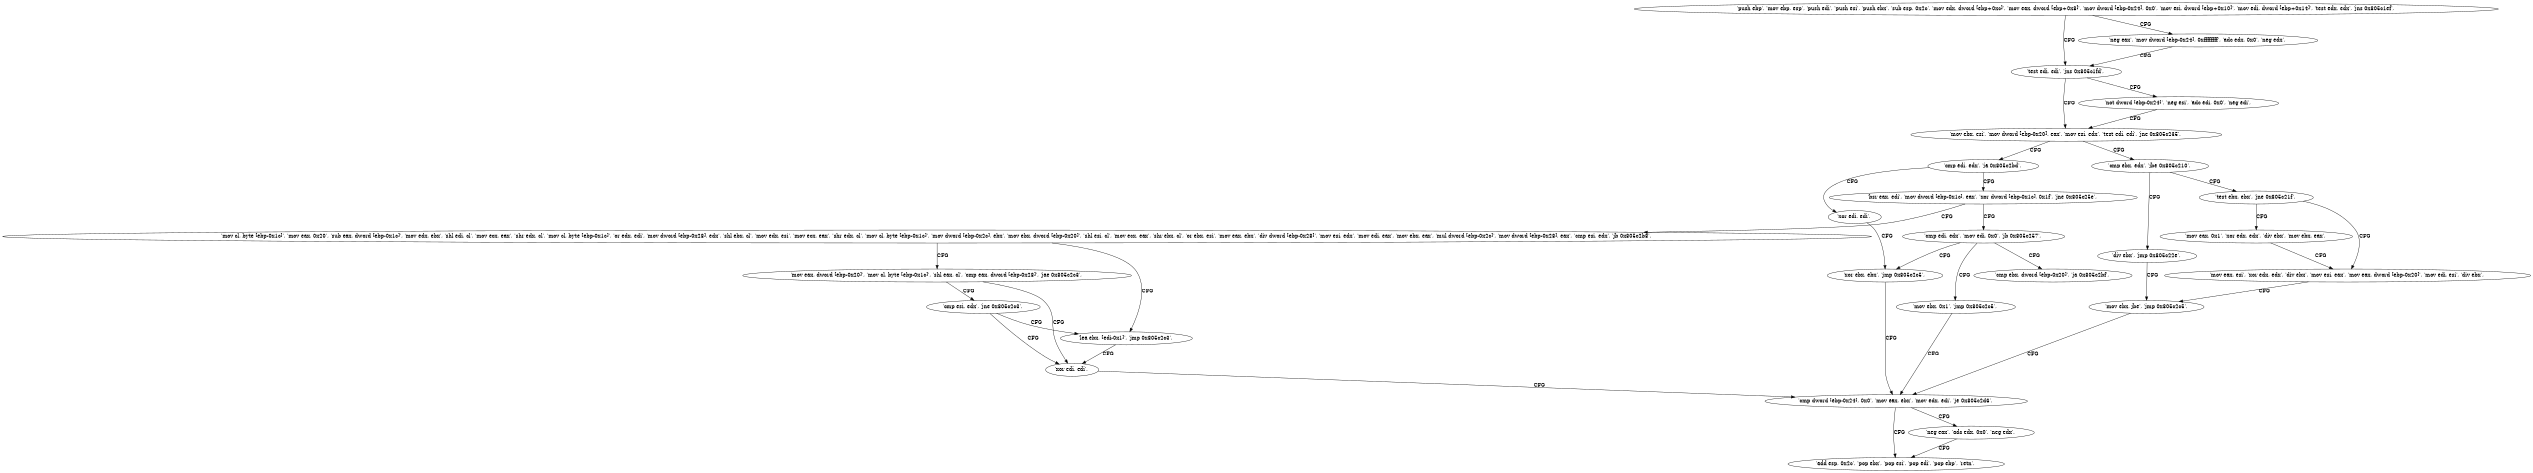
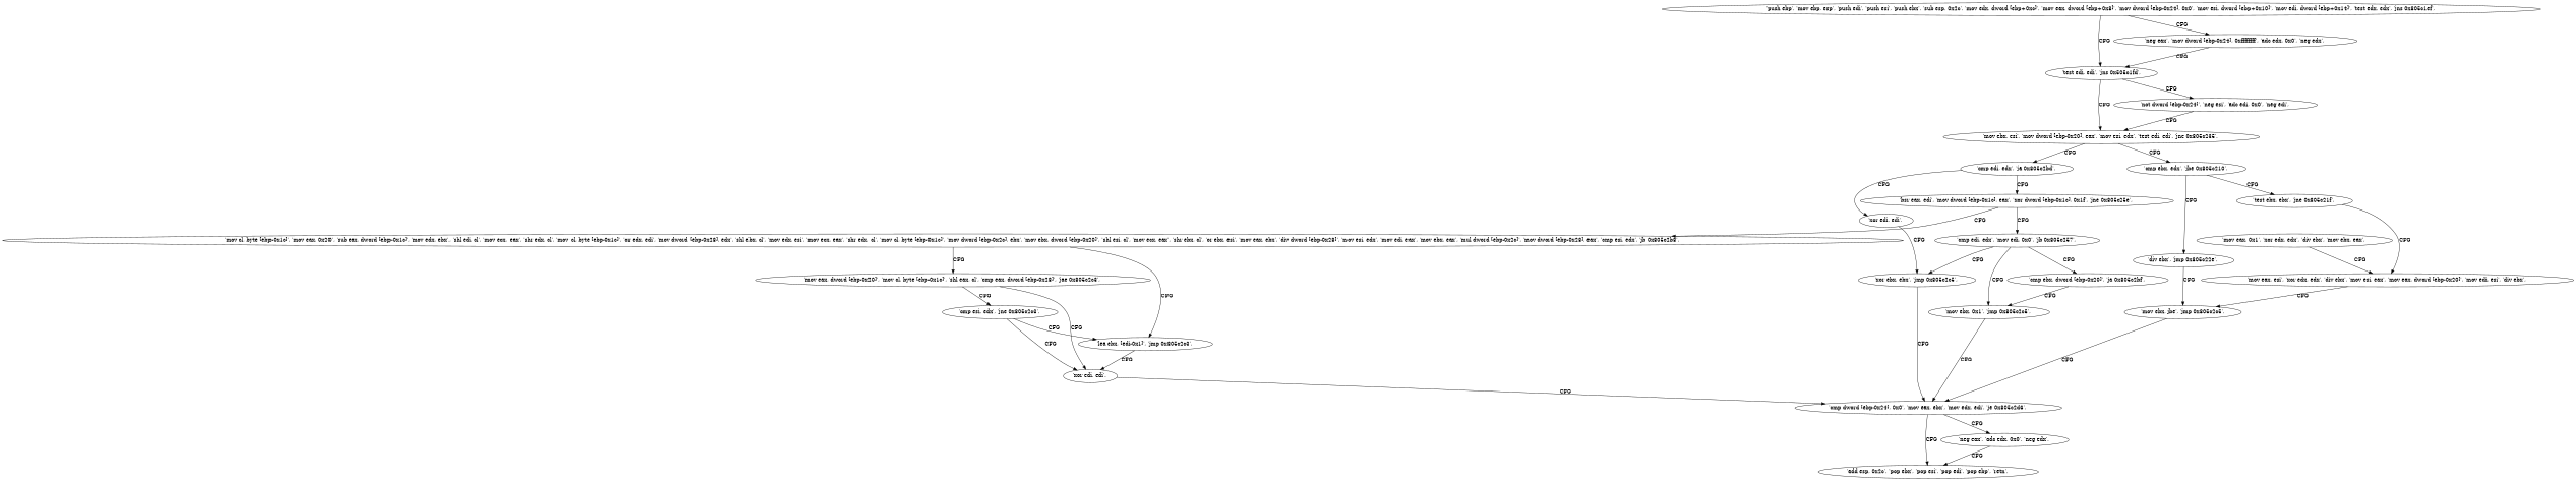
  digraph {
    n1 [label="'push ebp', 'mov ebp, esp', 'push edi', 'push esi', 'push ebx', 'sub esp, 0x2c', 'mov edx, dword [ebp+0xc]', 'mov eax, dword [ebp+0x8]', 'mov dword [ebp-0x24], 0x0', 'mov esi, dword [ebp+0x10]', 'mov edi, dword [ebp+0x14]', 'test edx, edx', 'jns 0x805c1ef', "]
-   n2 [label="'test edi, edi', 'jns 0x805c1fd', "]
+   n2 [label="'test edi, edi', 'jns 0x505c1fd',"]
    n3 [label="'neg eax', 'mov dword [ebp-0x24], 0xffffffff', 'adc edx, 0x0', 'neg edx', "]
    n4 [label="'mov ebx, esi', 'mov dword [ebp-0x20], eax', 'mov esi, edx', 'test edi, edi', 'jne 0x805c235', "]
    n5 [label="'not dword [ebp-0x24]', 'neg esi', 'adc edi, 0x0', 'neg edi', "]
    n6 [label="'cmp edi, edx', 'ja 0x805c2bd', "]
    n7 [label="'cmp ebx, edx', 'jbe 0x805c210', "]
    n8 [label="'xor edi, edi', "]
    n9 [label="'bsr eax, edi', 'mov dword [ebp-0x1c], eax', 'xor dword [ebp-0x1c], 0x1f', 'jne 0x805c25e', "]
    n10 [label="'test ebx, ebx', 'jne 0x805c21f', "]
    n11 [label="'div ebx', 'jmp 0x805c22e', "]
    n12 [label="'xor ebx, ebx', 'jmp 0x805c2c5', "]
    n13 [label="'mov cl, byte [ebp-0x1c]', 'mov eax, 0x20', 'sub eax, dword [ebp-0x1c]', 'mov edx, ebx', 'shl edi, cl', 'mov ecx, eax', 'shr edx, cl', 'mov cl, byte [ebp-0x1c]', 'or edx, edi', 'mov dword [ebp-0x28], edx', 'shl ebx, cl', 'mov edx, esi', 'mov ecx, eax', 'shr edx, cl', 'mov cl, byte [ebp-0x1c]', 'mov dword [ebp-0x2c], ebx', 'mov ebx, dword [ebp-0x20]', 'shl esi, cl', 'mov ecx, eax', 'shr ebx, cl', 'or ebx, esi', 'mov eax, ebx', 'div dword [ebp-0x28]', 'mov esi, edx', 'mov edi, eax', 'mov ebx, eax', 'mul dword [ebp-0x2c]', 'mov dword [ebp-0x28], eax', 'cmp esi, edx', 'jb 0x805c2b8', "]
    n14 [label="'cmp edi, edx', 'mov edi, 0x0', 'jb 0x805c257', "]
    n15 [label="'mov eax, esi', 'xor edx, edx', 'div ebx', 'mov esi, eax', 'mov eax, dword [ebp-0x20]', 'mov edi, esi', 'div ebx', "]
    n16 [label="'mov eax, 0x1', 'xor edx, edx', 'div ebx', 'mov ebx, eax', "]
    n17 [label="'mov ebx, jbe', 'jmp 0x805c2c5',"]
    n18 [label="'cmp dword [ebp-0x24], 0x0', 'mov eax, ebx', 'mov edx, edi', 'je 0x805c2d6', "]
    n19 [label="'lea ebx, [edi-0x1]', 'jmp 0x805c2c3', "]
    n20 [label="'mov eax, dword [ebp-0x20]', 'mov cl, byte [ebp-0x1c]', 'shl eax, cl', 'cmp eax, dword [ebp-0x28]', 'jae 0x805c2c3', "]
    n21 [label="'mov ebx, 0x1', 'jmp 0x805c2c5', "]
    n22 [label="'cmp ebx, dword [ebp-0x20]', 'ja 0x805c2bf', "]
    n23 [label="'add esp, 0x2c', 'pop ebx', 'pop esi', 'pop edi', 'pop ebp', 'retn', "]
    n24 [label="'neg eax', 'adc edx, 0x0', 'neg edx', "]
    n25 [label="'xor edi, edi', "]
    n26 [label="'cmp esi, edx', 'jne 0x805c2c3', "]
    n1 -> n2 [label=CFG]
    n1 -> n3 [label=CFG]
    n2 -> n4 [label=CFG]
    n2 -> n5 [label=CFG]
    n3 -> n2 [label=CFG]
    n4 -> n6 [label=CFG]
    n4 -> n7 [label=CFG]
    n5 -> n4 [label=CFG]
    n6 -> n8 [label=CFG]
    n6 -> n9 [label=CFG]
    n7 -> n10 [label=CFG]
    n7 -> n11 [label=CFG]
    n8 -> n12 [label=CFG]
    n9 -> n13 [label=CFG]
    n9 -> n14 [label=CFG]
    n10 -> n15 [label=CFG]
-   n10 -> n16 [label=CFG]
    n11 -> n17 [label=CFG]
    n12 -> n18 [label=CFG]
    n13 -> n19 [label=CFG]
    n13 -> n20 [label=CFG]
    n14 -> n12 [label=CFG]
    n14 -> n21 [label=CFG]
    n14 -> n22 [label=CFG]
    n15 -> n17 [label=CFG]
    n16 -> n15 [label=CFG]
    n17 -> n18 [label=CFG]
    n18 -> n23 [label=CFG]
    n18 -> n24 [label=CFG]
    n19 -> n25 [label=CFG]
    n20 -> n25 [label=CFG]
    n20 -> n26 [label=CFG]
    n21 -> n18 [label=CFG]
+   n22 -> n21 [label=CFG]
    n24 -> n23 [label=CFG]
    n25 -> n18 [label=CFG]
    n26 -> n19 [label=CFG]
    n26 -> n25 [label=CFG]
  }
